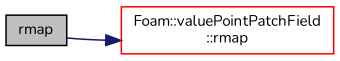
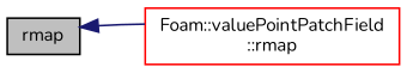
  digraph {
    rankdir=LR
    fontname=Nunito
    node [fontname=Nunito fontsize=10 shape=record]
    n1 [color=black fillcolor=grey75 fontcolor=black height=0.2 label=rmap style=filled width=0.4]
    n2 [color=red height=0.2 label="Foam::valuePointPatchField\l::rmap" width=0.4]
-   n1 -> n2 [color=midnightblue fontname=Nunito fontsize=10 labelfontname=Helvetica labelfontsize=10 style=solid]
+   n2 -> n1 [color=midnightblue fontname=Nunito fontsize=10 labelfontname=Helvetica labelfontsize=10 style=solid]
  }
